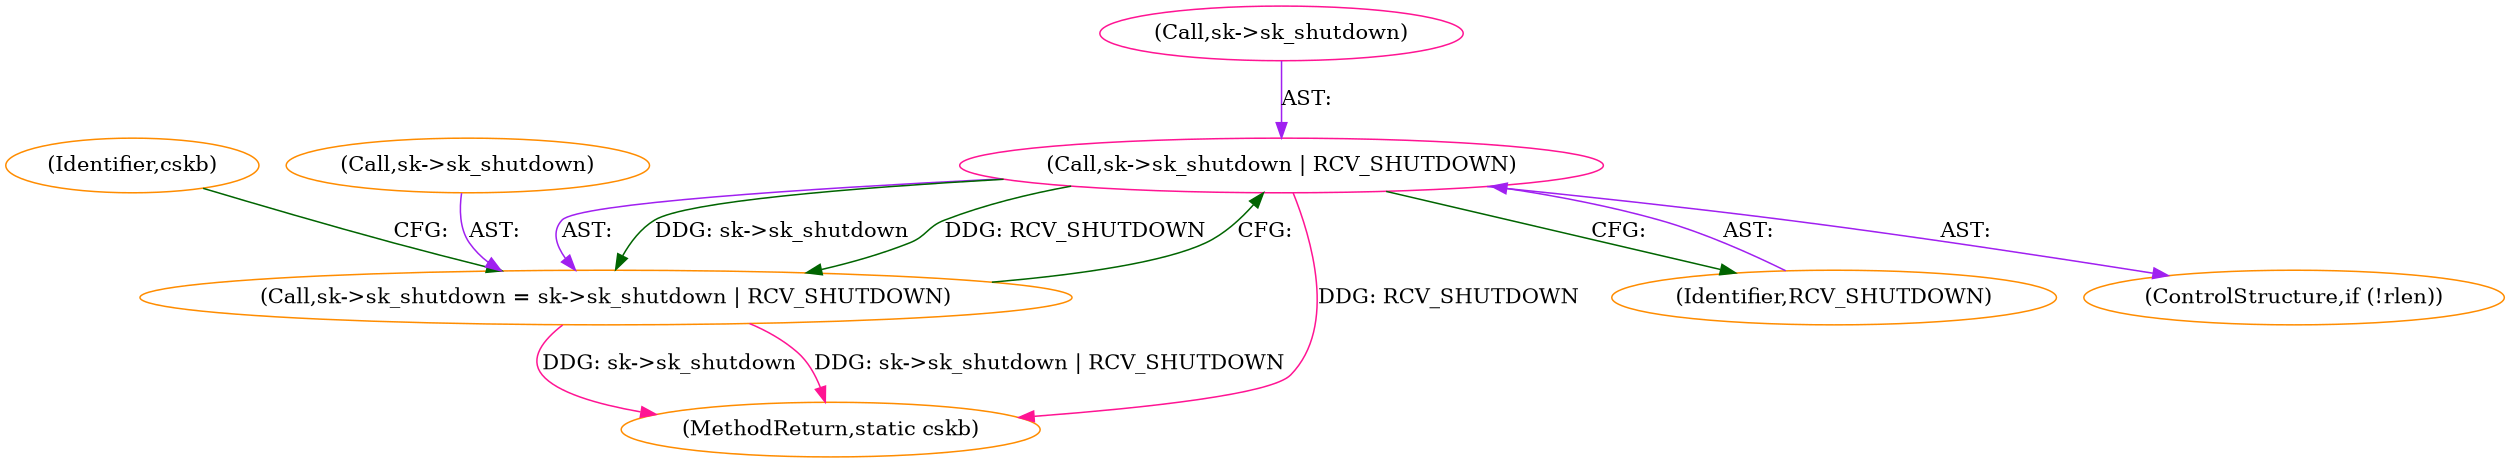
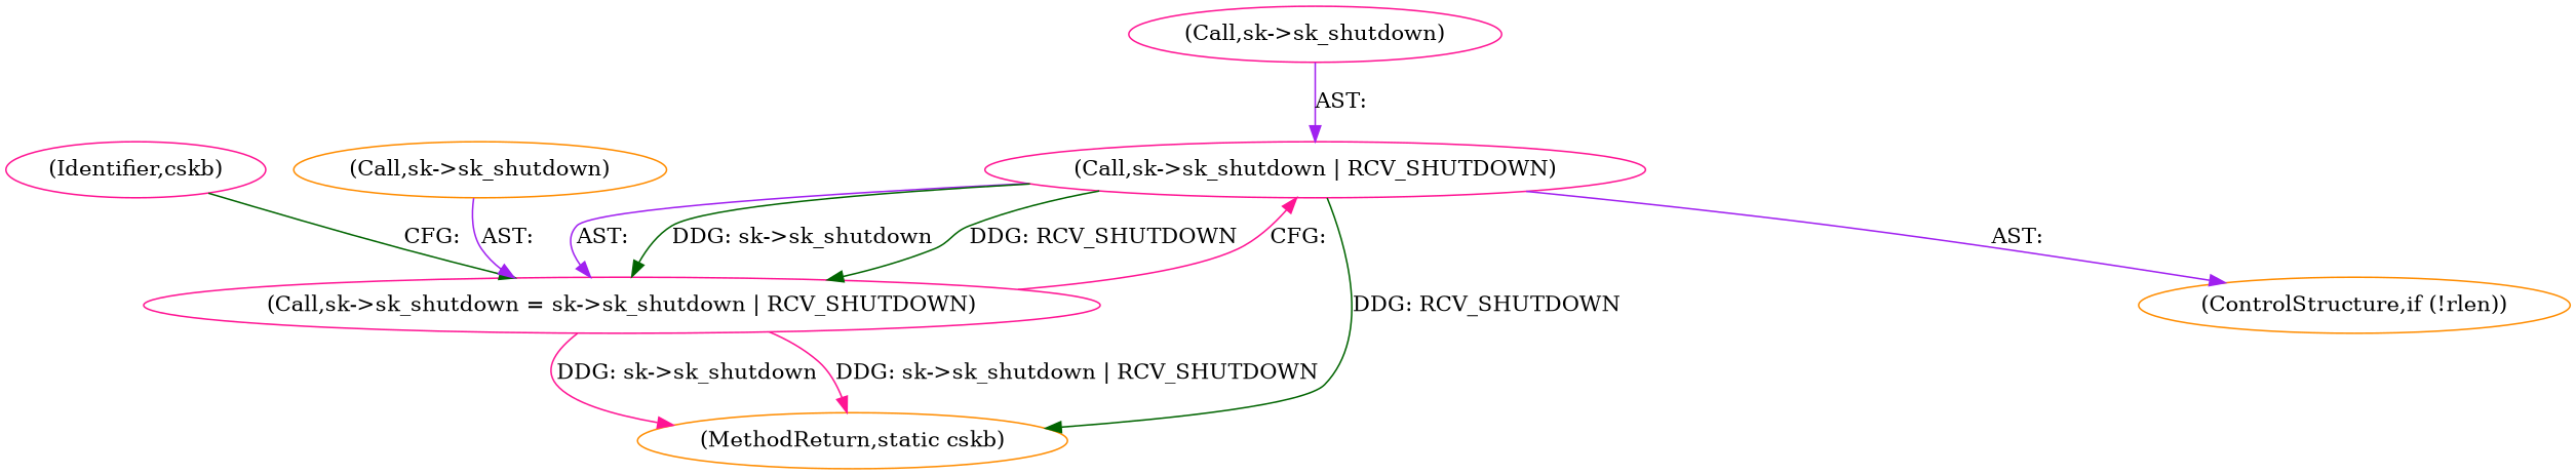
  digraph {
    node [color=darkorange]
    edge [color=purple]
    n1 [color=deeppink label="(Call,sk->sk_shutdown | RCV_SHUTDOWN)"]
-   n2 [label="(Call,sk->sk_shutdown = sk->sk_shutdown | RCV_SHUTDOWN)"]
+   n2 [color=deeppink label="(Call,sk->sk_shutdown = sk->sk_shutdown | RCV_SHUTDOWN)"]
    n3 [label="(MethodReturn,static cskb)"]
-   n4 [label="(Identifier,RCV_SHUTDOWN)"]
    n5 [label="(ControlStructure,if (!rlen))"]
-   n6 [label="(Identifier,cskb)"]
+   n6 [color=deeppink label="(Identifier,cskb)"]
    n7 [label="(Call,sk->sk_shutdown)"]
    n8 [color=deeppink label="(Call,sk->sk_shutdown)"]
    n1 -> n2 [label="AST: "]
    n1 -> n2 [color=darkgreen label="DDG: sk->sk_shutdown"]
    n1 -> n2 [color=darkgreen label="DDG: RCV_SHUTDOWN"]
-   n1 -> n3 [color=deeppink label="DDG: RCV_SHUTDOWN"]
-   n1 -> n4 [color=darkgreen label="CFG: "]
+   n1 -> n3 [color=darkgreen label="DDG: RCV_SHUTDOWN"]
    n1 -> n5 [label="AST: "]
-   n2 -> n1 [color=darkgreen label="CFG: "]
+   n2 -> n1 [color=deeppink label="CFG: "]
    n2 -> n3 [color=deeppink label="DDG: sk->sk_shutdown"]
    n2 -> n3 [color=deeppink label="DDG: sk->sk_shutdown | RCV_SHUTDOWN"]
-   n4 -> n1 [label="AST: "]
    n6 -> n2 [color=darkgreen label="CFG: "]
    n7 -> n2 [label="AST: "]
    n8 -> n1 [label="AST: "]
  }
